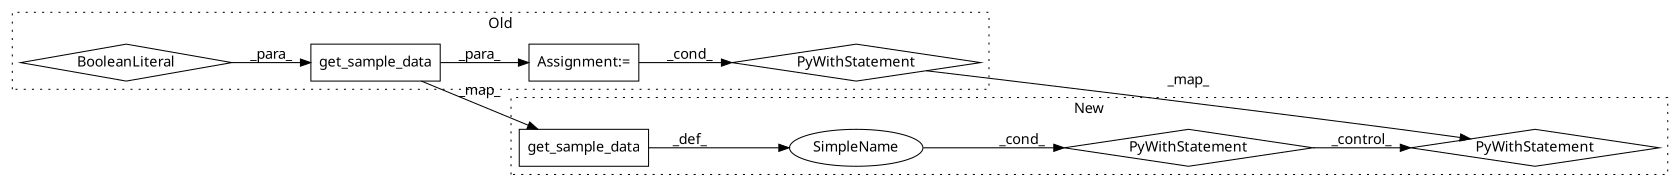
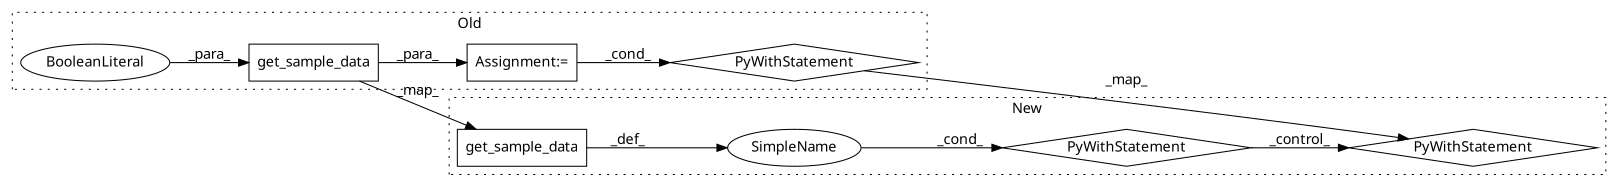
  digraph {
    rankdir=LR
    fontname="Noto Sans"
    node [a=104 l="10,2" shape=box fontname="Noto Sans"]
    edge [fontname="Noto Sans"]
    n1 [a=32 l="16,1" label=get_sample_data s="430,477"]
    n2 [a=7 l=1 label="Assignment:=" s=423]
-   n3 [a=9 l=5 label=BooleanLiteral s=472 shape=diamond]
+   n3 [a=9 l=5 label=BooleanLiteral s=472 shape=ellipse]
    n4 [label=PyWithStatement s="484,514" shape=diamond]
    n5 [a=32 l="16,1" label=get_sample_data s="413,454"]
    n6 [label=PyWithStatement s="397,455" shape=diamond]
    n7 [label=PyWithStatement s="481,507" shape=diamond]
    n8 [a=42 label=SimpleName shape=ellipse l=""]
    subgraph cluster_1 {
      label=Old
      style=dotted
      n1
      n2
      n3
      n4
    }
    subgraph cluster_2 {
      label=New
      style=dotted
      n5
      n6
      n7
      n8
    }
    n1 -> n2 [label=_para_]
    n1 -> n5 [label=_map_]
    n2 -> n4 [label=_cond_]
    n3 -> n1 [label=_para_]
    n4 -> n7 [label=_map_]
    n5 -> n8 [label=_def_]
    n6 -> n7 [label=_control_]
    n8 -> n6 [label=_cond_]
  }
